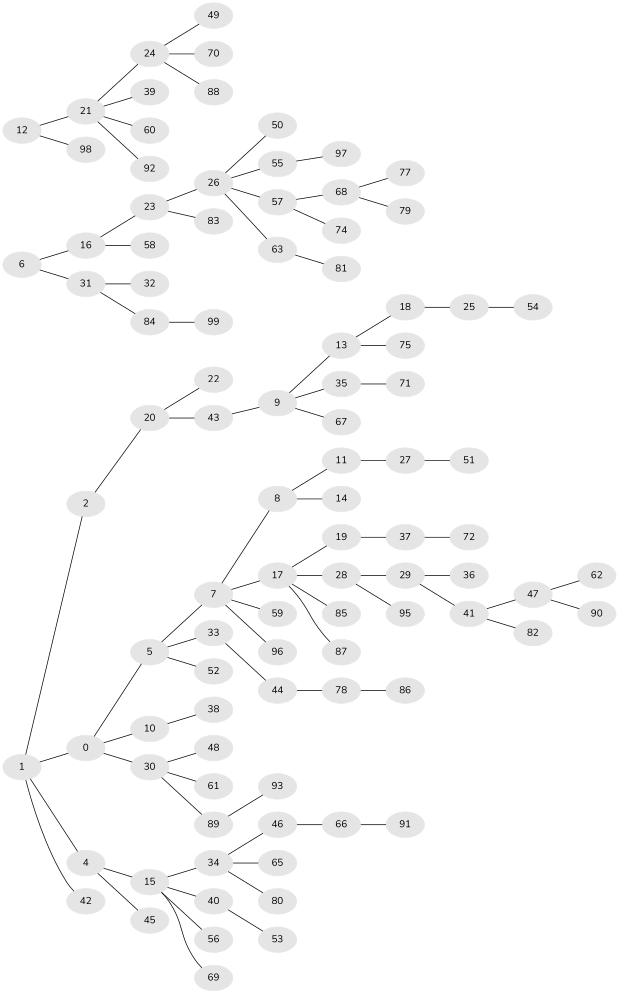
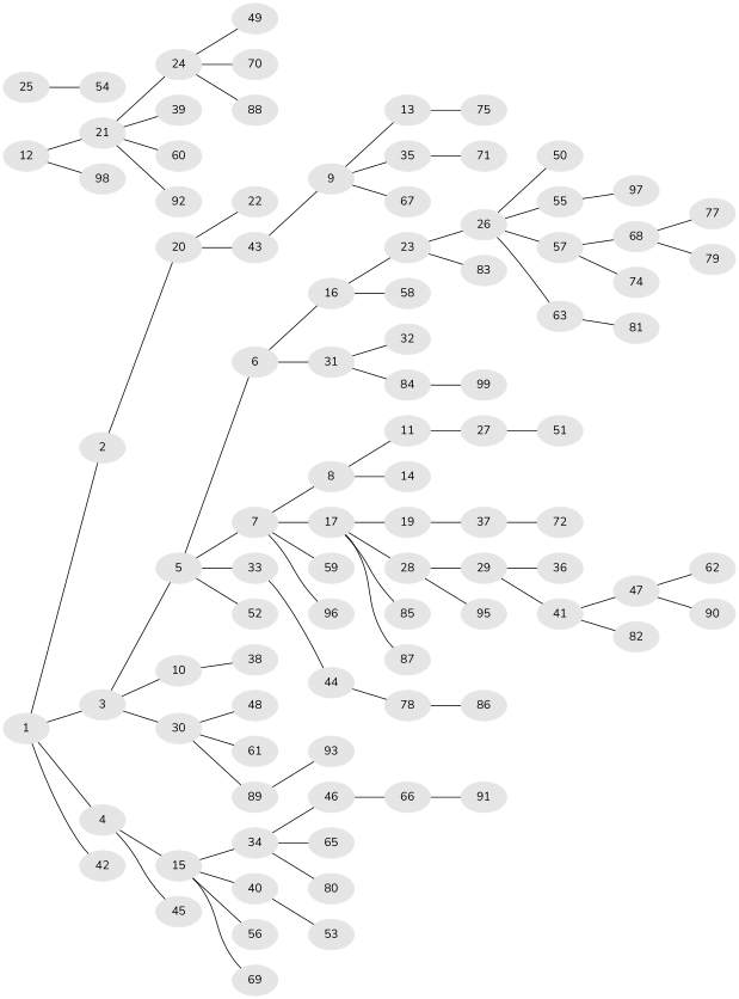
  graph {
    fontname=Nunito
    rankdir=LR
    node [color=gray90 fontname=Nunito style=filled]
    edge [fontname=Nunito]
    1
    2
-   3 [label=0]
+   3
    4
    42
    20
    5
    10
    30
    15
    45
    22
    43
    6
    7
    33
    52
    38
    48
    61
    89
    34
    40
    56
    69
    16
    31
    8
    17
    59
    96
    44
    9
    13
    35
    67
    23
    58
    32
    84
    11
    14
    19
    28
    85
    87
    27
-   18
    75
    71
    12
    21
    98
    51
    24
    39
    60
    92
    25
    46
    65
    80
    53
    26
    83
    37
    29
    95
    54
    72
    49
    70
    88
    50
    55
    57
    63
    97
    68
    74
    81
    36
    41
    47
    82
    93
    n87 [label=99]
    78
    66
    62
    90
    86
    91
    77
    79
    1 -- 2
    1 -- 3
    1 -- 4
    1 -- 42
    2 -- 20
    3 -- 5
    3 -- 10
    3 -- 30
    4 -- 15
    4 -- 45
    20 -- 22
    20 -- 43
+   5 -- 6
    5 -- 7
    5 -- 33
    5 -- 52
    10 -- 38
    30 -- 48
    30 -- 61
    30 -- 89
    15 -- 34
    15 -- 40
    15 -- 56
    15 -- 69
    43 -- 9
    6 -- 16
    6 -- 31
    7 -- 8
    7 -- 17
    7 -- 59
    7 -- 96
    33 -- 44
    89 -- 93
    34 -- 46
    34 -- 65
    34 -- 80
    40 -- 53
    16 -- 23
    16 -- 58
    31 -- 32
    31 -- 84
    8 -- 11
    8 -- 14
    17 -- 19
    17 -- 28
    17 -- 85
    17 -- 87
    44 -- 78
    9 -- 13
    9 -- 35
    9 -- 67
-   13 -- 18
    13 -- 75
    35 -- 71
    23 -- 26
    23 -- 83
    84 -- n87
    11 -- 27
    19 -- 37
    28 -- 29
    28 -- 95
    27 -- 51
-   18 -- 25
    12 -- 21
    12 -- 98
    21 -- 24
    21 -- 39
    21 -- 60
    21 -- 92
    24 -- 49
    24 -- 70
    24 -- 88
    25 -- 54
    46 -- 66
    26 -- 50
    26 -- 55
    26 -- 57
    26 -- 63
    37 -- 72
    29 -- 36
    29 -- 41
    55 -- 97
    57 -- 68
    57 -- 74
    63 -- 81
    68 -- 77
    68 -- 79
    41 -- 47
    41 -- 82
    47 -- 62
    47 -- 90
    78 -- 86
    66 -- 91
  }
